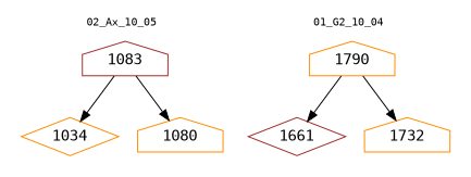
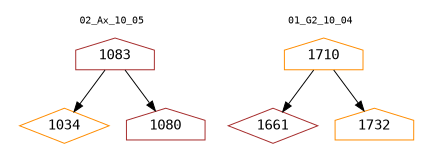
  digraph {
    fontname="DejaVu Sans Mono"
    node [color=brown fontname="DejaVu Sans Mono" shape=house]
    edge [color=black fontname="DejaVu Sans Mono"]
    n1 [label=1083]
    n2 [color=darkorange label=1034 shape=diamond]
-   n3 [color=darkorange label=1080]
-   n4 [color=darkorange label=1790]
+   n3 [label=1080]
+   n4 [color=darkorange label=1710]
    n5 [label=1661 shape=diamond]
    n6 [color=darkorange label=1732]
    subgraph cluster_1 {
      color=white
      fontsize=10
      label="02_Ax_10_05"
      n1
      n2
      n3
    }
    subgraph cluster_2 {
      color=white
      fontsize=10
      label="01_G2_10_04"
      n4
      n5
      n6
    }
    n1 -> n2
    n1 -> n3
    n4 -> n5
    n4 -> n6
  }
